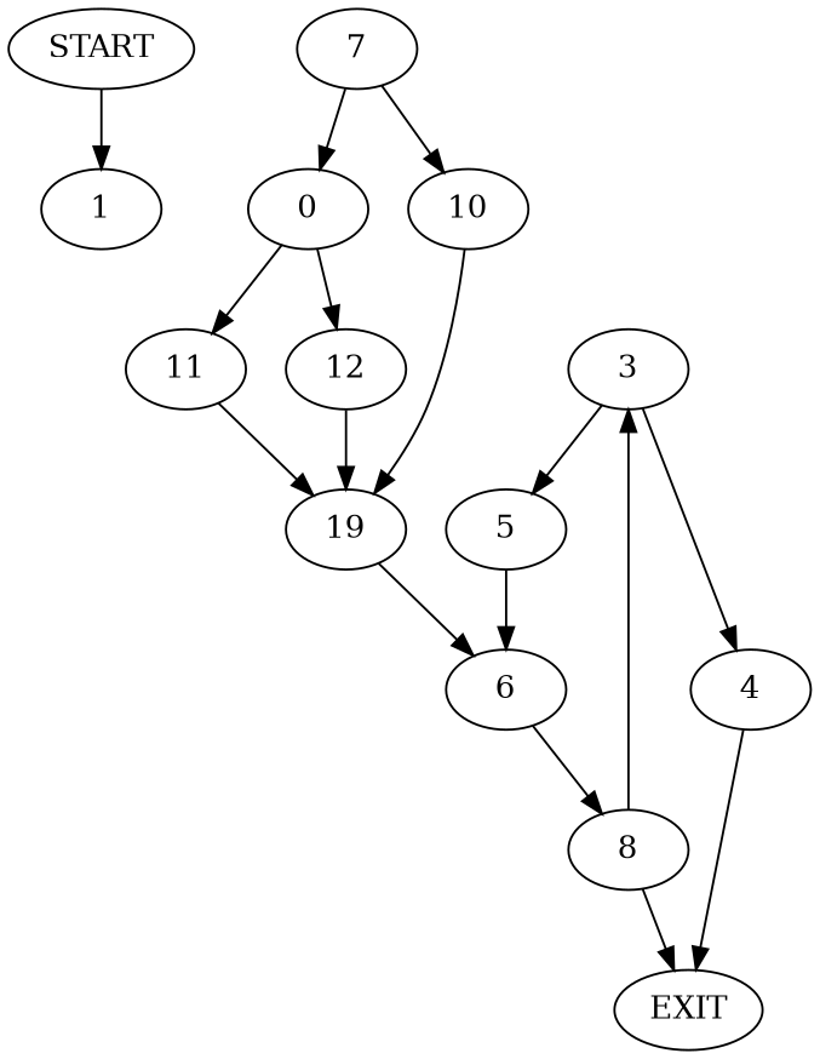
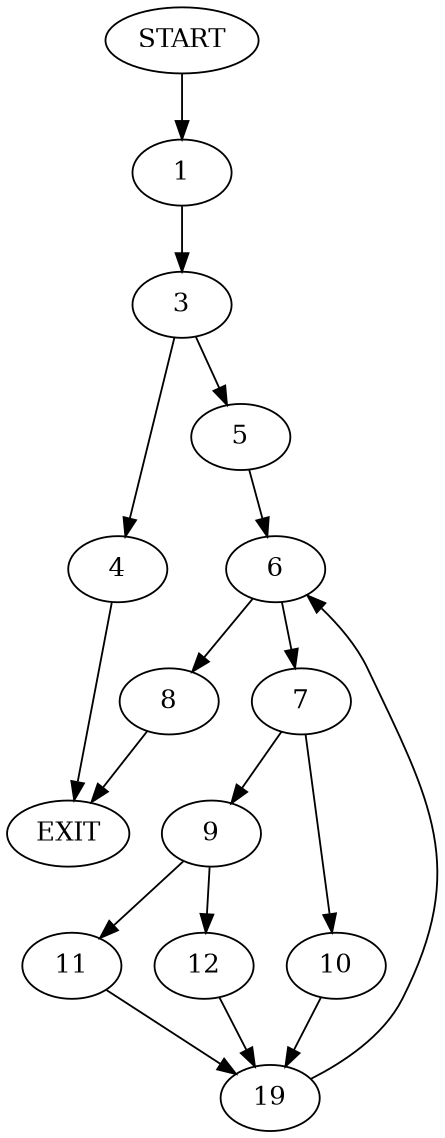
  digraph {
    n1 [label=START]
    1
    3
    n4 [label=EXIT]
    4
    5
    6
    7
    8
-   9 [label=0]
+   9
    10
    11
    12
    n14 [label=19]
    n1 -> 1
-   8 -> 3
+   1 -> 3
    3 -> 4
    3 -> 5
    4 -> n4
    5 -> 6
+   6 -> 7
    6 -> 8
    7 -> 9
    7 -> 10
    8 -> n4
    9 -> 11
    9 -> 12
    10 -> n14
    11 -> n14
    12 -> n14
    n14 -> 6
  }
